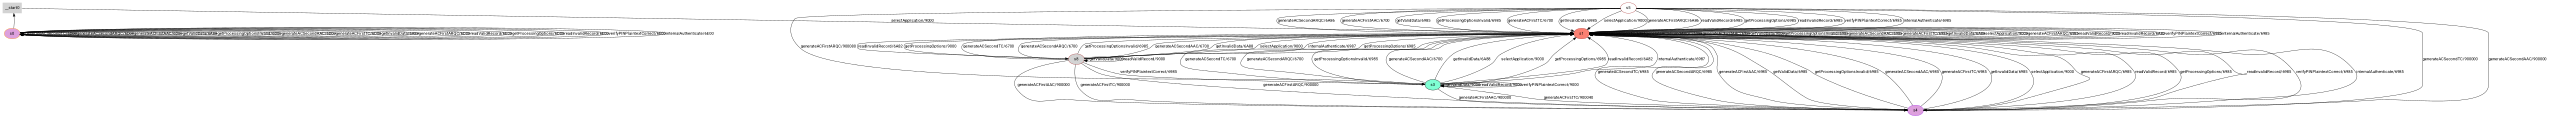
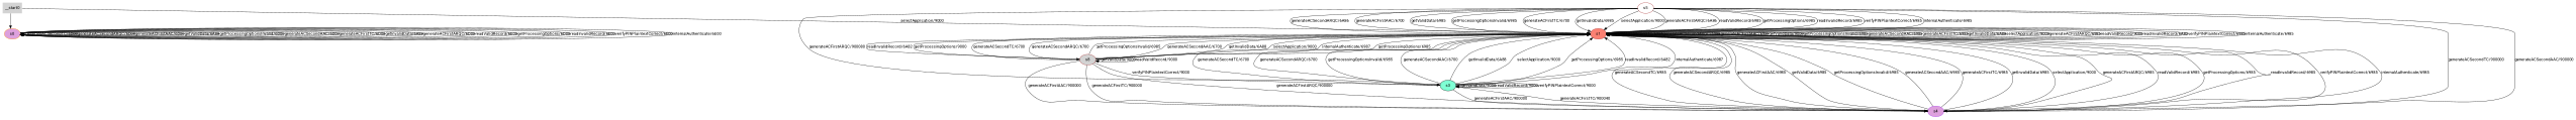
  digraph {
    fontname=Roboto
    node [color=brown fillcolor=lightgrey fontname=Roboto style=filled]
    edge [fontname=Roboto]
    __start0 [shape=none]
    n2 [color=darkorange fillcolor=plum label=s0]
    n3 [fillcolor=salmon label=s1]
    n4 [label=s8]
    n5 [color=black fillcolor=aquamarine label=s3]
    n6 [color=purple fillcolor=plum label=s4]
    n7 [fillcolor=white label=s5]
-   n2 -> __start0
+   __start0 -> n2
    __start0 -> n3 [label="selectApplication/9000"]
    n2 -> n2 [label="generateACSecondTC/6D00"]
    n2 -> n2 [label="generateACSecondARQC/6D00"]
    n2 -> n2 [label="generateACFirstAAC/6D00"]
    n2 -> n2 [label="getValidData/6A88"]
    n2 -> n2 [label="getProcessingOptionsInvalid/6D00"]
    n2 -> n2 [label="generateACSecondAAC/6D00"]
    n2 -> n2 [label="generateACFirstTC/6D00"]
    n2 -> n2 [label="getInvalidData/6A88"]
    n2 -> n2 [label="generateACFirstARQC/6D00"]
    n2 -> n2 [label="readValidRecord/6E00"]
    n2 -> n2 [label="getProcessingOptions/6D00"]
    n2 -> n2 [label="readInvalidRecord/6E00"]
    n2 -> n2 [label="verifyPINPlaintextCorrect/6E00"]
    n2 -> n2 [label="internalAuthenticate/6E00"]
    n3 -> n3 [label="generateACSecondTC/6985"]
    n3 -> n3 [label="generateACSecondARQC/6985"]
    n3 -> n3 [label="generateACFirstAAC/6985"]
    n3 -> n3 [label="getValidData/9000"]
    n3 -> n3 [label="getProcessingOptionsInvalid/6985"]
    n3 -> n3 [label="generateACSecondAAC/6985"]
    n3 -> n3 [label="generateACFirstTC/6985"]
    n3 -> n3 [label="getInvalidData/6A88"]
    n3 -> n3 [label="selectApplication/9000"]
    n3 -> n3 [label="generateACFirstARQC/6985"]
    n3 -> n3 [label="readValidRecord/9000"]
    n3 -> n3 [label="readInvalidRecord/6A82"]
    n3 -> n3 [label="verifyPINPlaintextCorrect/6985"]
    n3 -> n3 [label="internalAuthenticate/6985"]
    n3 -> n4 [label="getProcessingOptions/9000"]
    n4 -> n3 [label="generateACSecondTC/6700"]
    n4 -> n3 [label="generateACSecondARQC/6700"]
    n4 -> n3 [label="getProcessingOptionsInvalid/6985"]
    n4 -> n3 [label="generateACSecondAAC/6700"]
    n4 -> n3 [label="getInvalidData/6A88"]
    n4 -> n3 [label="selectApplication/9000"]
    n4 -> n3 [label="getProcessingOptions/6985"]
    n4 -> n3 [label="readInvalidRecord/6A82"]
    n4 -> n3 [label="internalAuthenticate/6987"]
    n4 -> n4 [label="getValidData/9000"]
    n4 -> n4 [label="readValidRecord/9000"]
-   n4 -> n5 [label="verifyPINPlaintextCorrect/6985"]
+   n4 -> n5 [label="verifyPINPlaintextCorrect/9000"]
    n4 -> n6 [label="generateACFirstAAC/900000"]
    n4 -> n6 [label="generateACFirstTC/900000"]
    n4 -> n6 [label="generateACFirstARQC/900000"]
    n5 -> n3 [label="generateACSecondTC/6700"]
    n5 -> n3 [label="generateACSecondARQC/6700"]
    n5 -> n3 [label="getProcessingOptionsInvalid/6985"]
    n5 -> n3 [label="generateACSecondAAC/6700"]
    n5 -> n3 [label="getInvalidData/6A88"]
    n5 -> n3 [label="selectApplication/9000"]
    n5 -> n3 [label="getProcessingOptions/6985"]
    n5 -> n3 [label="readInvalidRecord/6A82"]
    n5 -> n3 [label="internalAuthenticate/6987"]
    n5 -> n5 [label="getValidData/9000"]
    n5 -> n5 [label="readValidRecord/9000"]
    n5 -> n5 [label="verifyPINPlaintextCorrect/9000"]
    n5 -> n6 [label="generateACFirstAAC/900000"]
    n5 -> n6 [label="generateACFirstTC/900040"]
    n6 -> n3 [label="generateACSecondTC/6985"]
    n6 -> n3 [label="generateACSecondARQC/6985"]
    n6 -> n3 [label="generateACFirstAAC/6985"]
    n6 -> n3 [label="getValidData/6985"]
    n6 -> n3 [label="getProcessingOptionsInvalid/6985"]
    n6 -> n3 [label="generateACSecondAAC/6985"]
    n6 -> n3 [label="generateACFirstTC/6985"]
    n6 -> n3 [label="getInvalidData/6985"]
    n6 -> n3 [label="selectApplication/9000"]
    n6 -> n3 [label="generateACFirstARQC/6985"]
    n6 -> n3 [label="readValidRecord/6985"]
    n6 -> n3 [label="getProcessingOptions/6985"]
    n6 -> n3 [label="readInvalidRecord/6985"]
    n6 -> n3 [label="verifyPINPlaintextCorrect/6985"]
    n6 -> n3 [label="internalAuthenticate/6985"]
    n7 -> n3 [label="generateACSecondARQC/6A86"]
    n7 -> n3 [label="generateACFirstAAC/6700"]
    n7 -> n3 [label="getValidData/6985"]
    n7 -> n3 [label="getProcessingOptionsInvalid/6985"]
    n7 -> n3 [label="generateACFirstTC/6700"]
    n7 -> n3 [label="getInvalidData/6985"]
    n7 -> n3 [label="selectApplication/9000"]
    n7 -> n3 [label="generateACFirstARQC/6A86"]
    n7 -> n3 [label="readValidRecord/6985"]
    n7 -> n3 [label="getProcessingOptions/6985"]
    n7 -> n3 [label="readInvalidRecord/6985"]
    n7 -> n3 [label="verifyPINPlaintextCorrect/6985"]
    n7 -> n3 [label="internalAuthenticate/6985"]
    n7 -> n5 [label="generateACFirstARQC/900080"]
    n7 -> n6 [label="generateACSecondTC/900000"]
    n7 -> n6 [label="generateACSecondAAC/900000"]
  }
